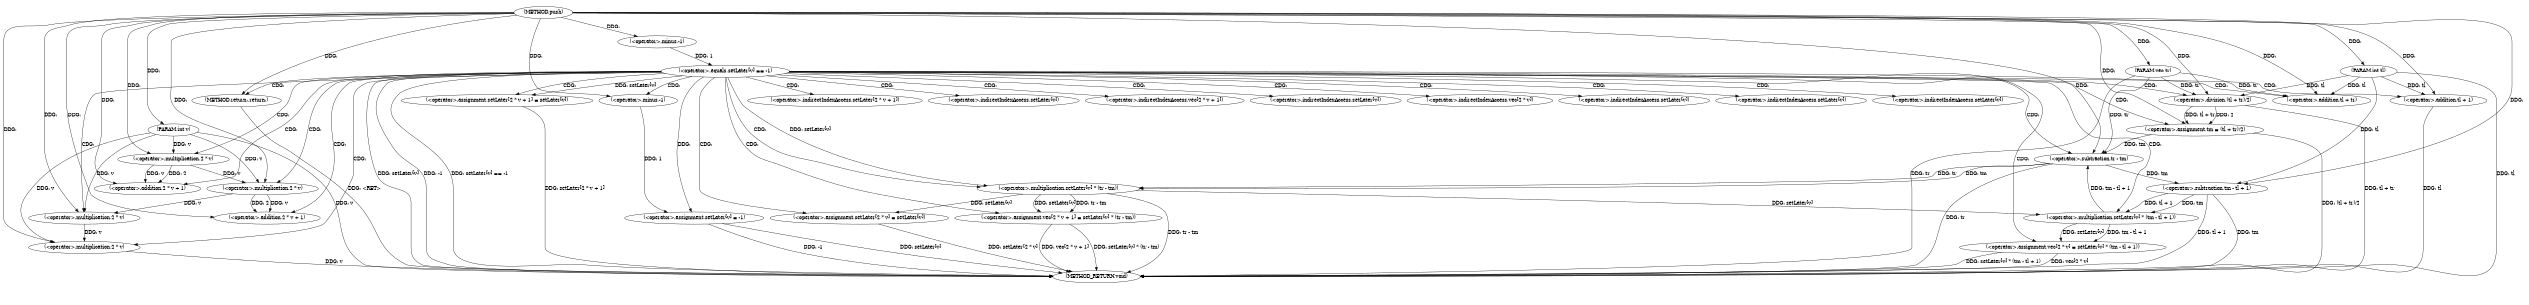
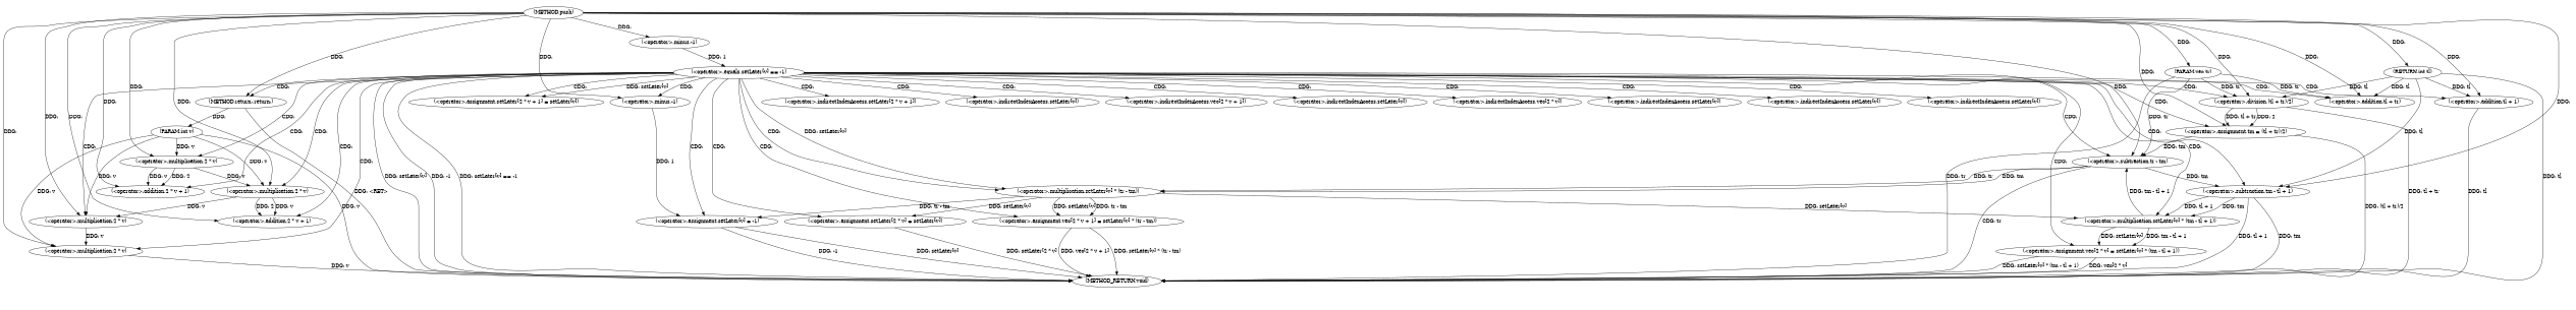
  digraph {
    n1 [label="(METHOD,push)"]
    n2 [label="(PARAM,int v)"]
-   n3 [label="(PARAM,int tl)"]
+   n3 [label="(RETURN,int tl)"]
    n4 [label="(PARAM,vec tr)"]
    n5 [label="(<operator>.assignment,tm = (tl + tr)/2)"]
    n6 [label="(METHOD,return;,return;)"]
    n7 [label="(<operator>.division,(tl + tr)/2)"]
    n8 [label="(<operator>.minus,-1)"]
    n9 [label="(<operator>.minus,-1)"]
    n10 [label="(<operator>.addition,tl + tr)"]
    n11 [label="(<operator>.addition,2 * v + 1)"]
    n12 [label="(<operator>.addition,2 * v + 1)"]
    n13 [label="(<operator>.subtraction,tr - tm)"]
    n14 [label="(<operator>.multiplication,2 * v)"]
    n15 [label="(<operator>.multiplication,2 * v)"]
    n16 [label="(<operator>.subtraction,tm - tl + 1)"]
    n17 [label="(<operator>.multiplication,2 * v)"]
    n18 [label="(<operator>.multiplication,2 * v)"]
    n19 [label="(<operator>.addition,tl + 1)"]
    n20 [label="(METHOD_RETURN,void)"]
    n21 [label="(<operator>.assignment,setLater[v] = -1)"]
    n22 [label="(<operator>.equals,setLater[v] == -1)"]
    n23 [label="(<operator>.multiplication,setLater[v] * (tr - tm))"]
    n24 [label="(<operator>.multiplication,setLater[v] * (tm - tl + 1))"]
    n25 [label="(<operator>.assignment,setLater[2 * v + 1] = setLater[v])"]
    n26 [label="(<operator>.assignment,vec[2 * v + 1] = setLater[v] * (tr - tm))"]
    n27 [label="(<operator>.assignment,setLater[2 * v] = setLater[v])"]
    n28 [label="(<operator>.assignment,vec[2 * v] = setLater[v] * (tm - tl + 1))"]
    n29 [label="(<operator>.indirectIndexAccess,setLater[2 * v + 1])"]
    n30 [label="(<operator>.indirectIndexAccess,setLater[v])"]
    n31 [label="(<operator>.indirectIndexAccess,vec[2 * v + 1])"]
    n32 [label="(<operator>.indirectIndexAccess,setLater[v])"]
    n33 [label="(<operator>.indirectIndexAccess,vec[2 * v])"]
    n34 [label="(<operator>.indirectIndexAccess,setLater[v])"]
    n35 [label="(<operator>.indirectIndexAccess,setLater[v])"]
    n36 [label="(<operator>.indirectIndexAccess,setLater[v])"]
-   n1 -> n2 [label="DDG: "]
+   n6 -> n2 [label="DDG: "]
    n1 -> n3 [label="DDG: "]
    n1 -> n4 [label="DDG: "]
    n1 -> n5 [label="DDG: "]
    n1 -> n6 [label="DDG: "]
    n1 -> n7 [label="DDG: "]
    n1 -> n8 [label="DDG: "]
    n1 -> n9 [label="DDG: "]
    n1 -> n10 [label="DDG: "]
    n1 -> n11 [label="DDG: "]
    n1 -> n12 [label="DDG: "]
    n1 -> n13 [label="DDG: "]
    n1 -> n14 [label="DDG: "]
    n1 -> n15 [label="DDG: "]
    n1 -> n16 [label="DDG: "]
    n1 -> n17 [label="DDG: "]
    n1 -> n18 [label="DDG: "]
    n1 -> n19 [label="DDG: "]
    n2 -> n14 [label="DDG: v"]
    n2 -> n15 [label="DDG: v"]
    n2 -> n17 [label="DDG: v"]
    n2 -> n18 [label="DDG: v"]
    n2 -> n20 [label="DDG: v"]
    n3 -> n7 [label="DDG: tl"]
    n3 -> n10 [label="DDG: tl"]
    n3 -> n16 [label="DDG: tl"]
    n3 -> n19 [label="DDG: tl"]
    n3 -> n20 [label="DDG: tl"]
    n4 -> n7 [label="DDG: tr"]
    n4 -> n10 [label="DDG: tr"]
    n4 -> n13 [label="DDG: tr"]
    n4 -> n20 [label="DDG: tr"]
    n5 -> n13 [label="DDG: tm"]
    n5 -> n20 [label="DDG: (tl + tr)/2"]
    n6 -> n20 [label="DDG: <RET>"]
    n7 -> n5 [label="DDG: tl + tr"]
    n7 -> n5 [label="DDG: 2"]
    n7 -> n20 [label="DDG: tl + tr"]
    n8 -> n21 [label="DDG: 1"]
    n9 -> n22 [label="DDG: 1"]
    n13 -> n16 [label="DDG: tm"]
-   n13 -> n20 [label="DDG: tr"]
+   n13 -> n20 [label="CDG: tr"]
    n13 -> n23 [label="DDG: tm"]
    n13 -> n23 [label="DDG: tr"]
    n14 -> n15 [label="DDG: v"]
    n15 -> n20 [label="DDG: v"]
    n16 -> n20 [label="DDG: tm"]
    n16 -> n20 [label="DDG: tl + 1"]
    n16 -> n24 [label="DDG: tm"]
    n16 -> n24 [label="DDG: tl + 1"]
    n17 -> n11 [label="DDG: 2"]
    n17 -> n11 [label="DDG: v"]
    n17 -> n18 [label="DDG: v"]
    n18 -> n12 [label="DDG: v"]
    n18 -> n12 [label="DDG: 2"]
    n18 -> n14 [label="DDG: v"]
    n19 -> n20 [label="DDG: tl"]
    n21 -> n20 [label="DDG: setLater[v]"]
    n21 -> n20 [label="DDG: -1"]
    n22 -> n5 [label="CDG: "]
    n22 -> n6 [label="CDG: "]
    n22 -> n7 [label="CDG: "]
    n22 -> n8 [label="CDG: "]
    n22 -> n10 [label="CDG: "]
    n22 -> n11 [label="CDG: "]
    n22 -> n12 [label="CDG: "]
    n22 -> n13 [label="CDG: "]
    n22 -> n14 [label="CDG: "]
    n22 -> n15 [label="CDG: "]
+   n22 -> n16 [label="CDG: "]
    n22 -> n17 [label="CDG: "]
    n22 -> n18 [label="CDG: "]
    n22 -> n19 [label="CDG: "]
    n22 -> n20 [label="DDG: setLater[v]"]
    n22 -> n20 [label="DDG: -1"]
    n22 -> n20 [label="DDG: setLater[v] == -1"]
-   n22 -> n21 [label="DDG: "]
+   n22 -> n21 [label="CDG: "]
    n22 -> n23 [label="DDG: setLater[v]"]
    n22 -> n23 [label="CDG: "]
    n22 -> n24 [label="CDG: "]
    n22 -> n25 [label="DDG: setLater[v]"]
    n22 -> n25 [label="CDG: "]
    n22 -> n26 [label="CDG: "]
    n22 -> n27 [label="CDG: "]
    n22 -> n28 [label="CDG: "]
    n22 -> n29 [label="CDG: "]
    n22 -> n30 [label="CDG: "]
    n22 -> n31 [label="CDG: "]
    n22 -> n32 [label="CDG: "]
    n22 -> n33 [label="CDG: "]
    n22 -> n34 [label="CDG: "]
    n22 -> n35 [label="CDG: "]
    n22 -> n36 [label="CDG: "]
-   n23 -> n20 [label="DDG: tr - tm"]
+   n23 -> n21 [label="DDG: tr - tm"]
    n23 -> n24 [label="DDG: setLater[v]"]
    n23 -> n26 [label="DDG: setLater[v]"]
    n23 -> n26 [label="DDG: tr - tm"]
    n23 -> n27 [label="DDG: setLater[v]"]
    n24 -> n13 [label="DDG: tm - tl + 1"]
    n24 -> n28 [label="DDG: setLater[v]"]
    n24 -> n28 [label="DDG: tm - tl + 1"]
-   n25 -> n20 [label="DDG: setLater[2 * v + 1]"]
    n26 -> n20 [label="DDG: vec[2 * v + 1]"]
    n26 -> n20 [label="DDG: setLater[v] * (tr - tm)"]
    n27 -> n20 [label="DDG: setLater[2 * v]"]
    n28 -> n20 [label="DDG: vec[2 * v]"]
    n28 -> n20 [label="DDG: setLater[v] * (tm - tl + 1)"]
  }
